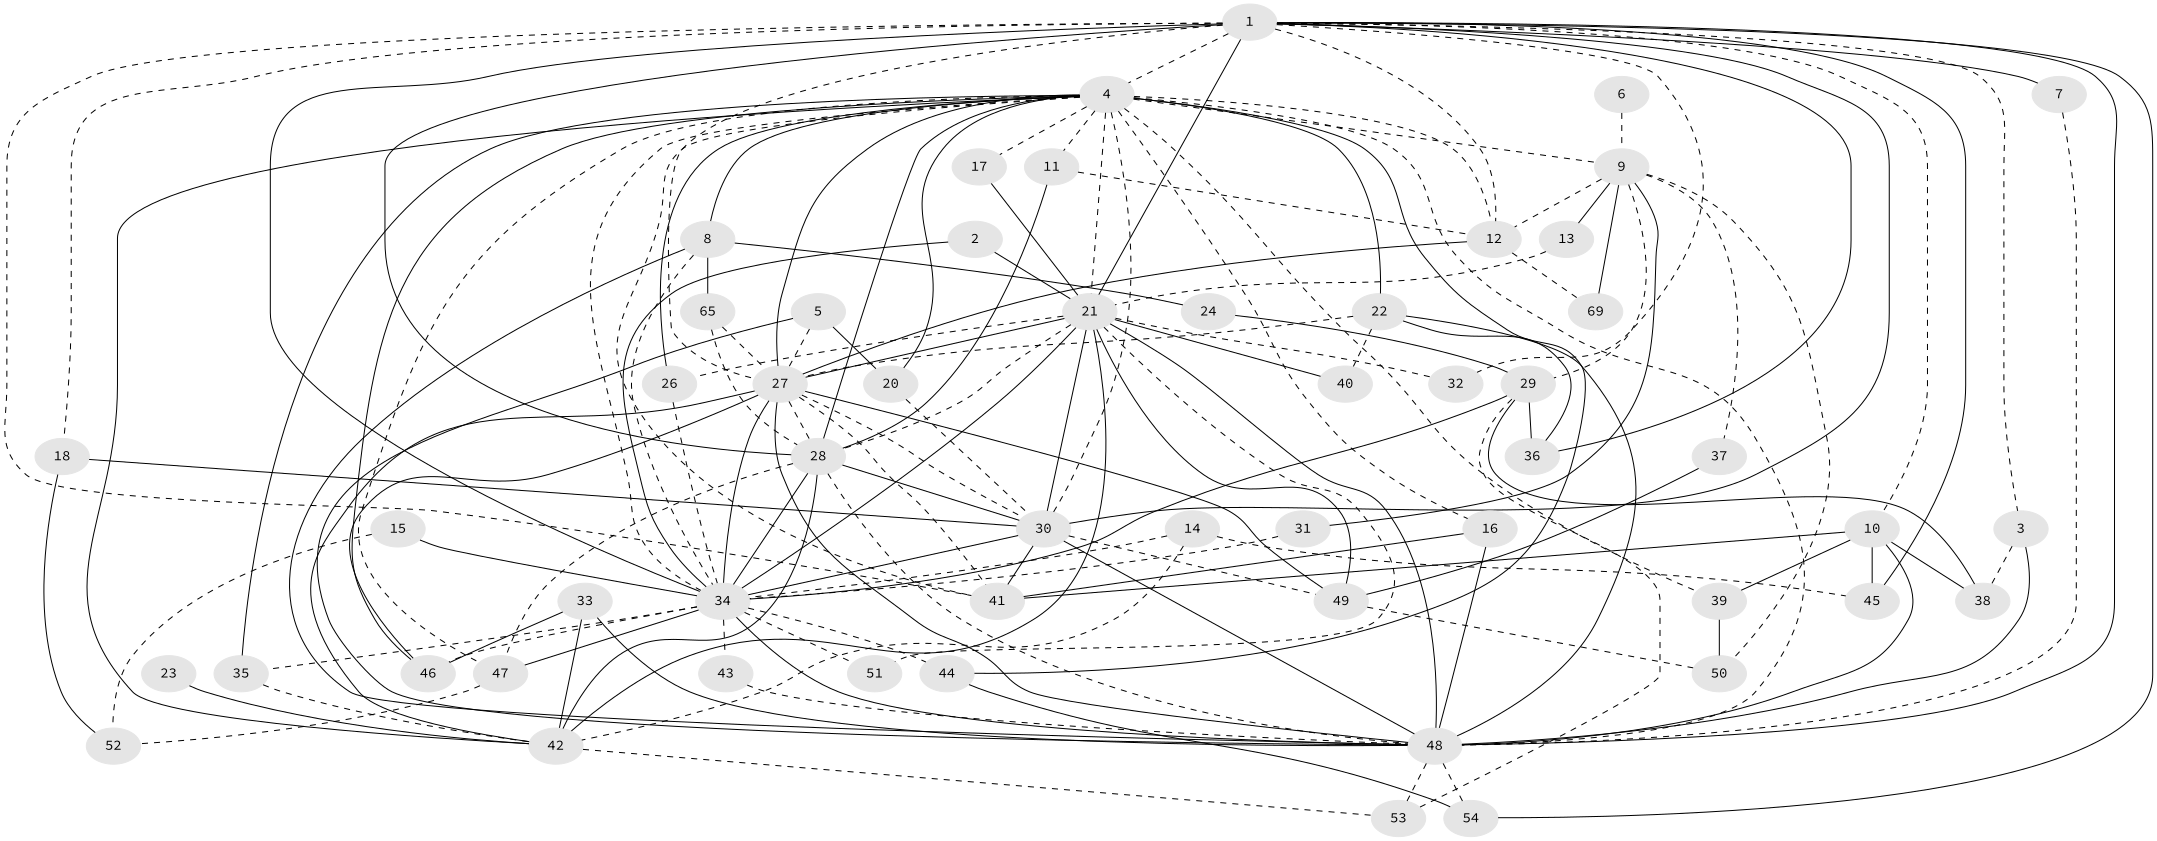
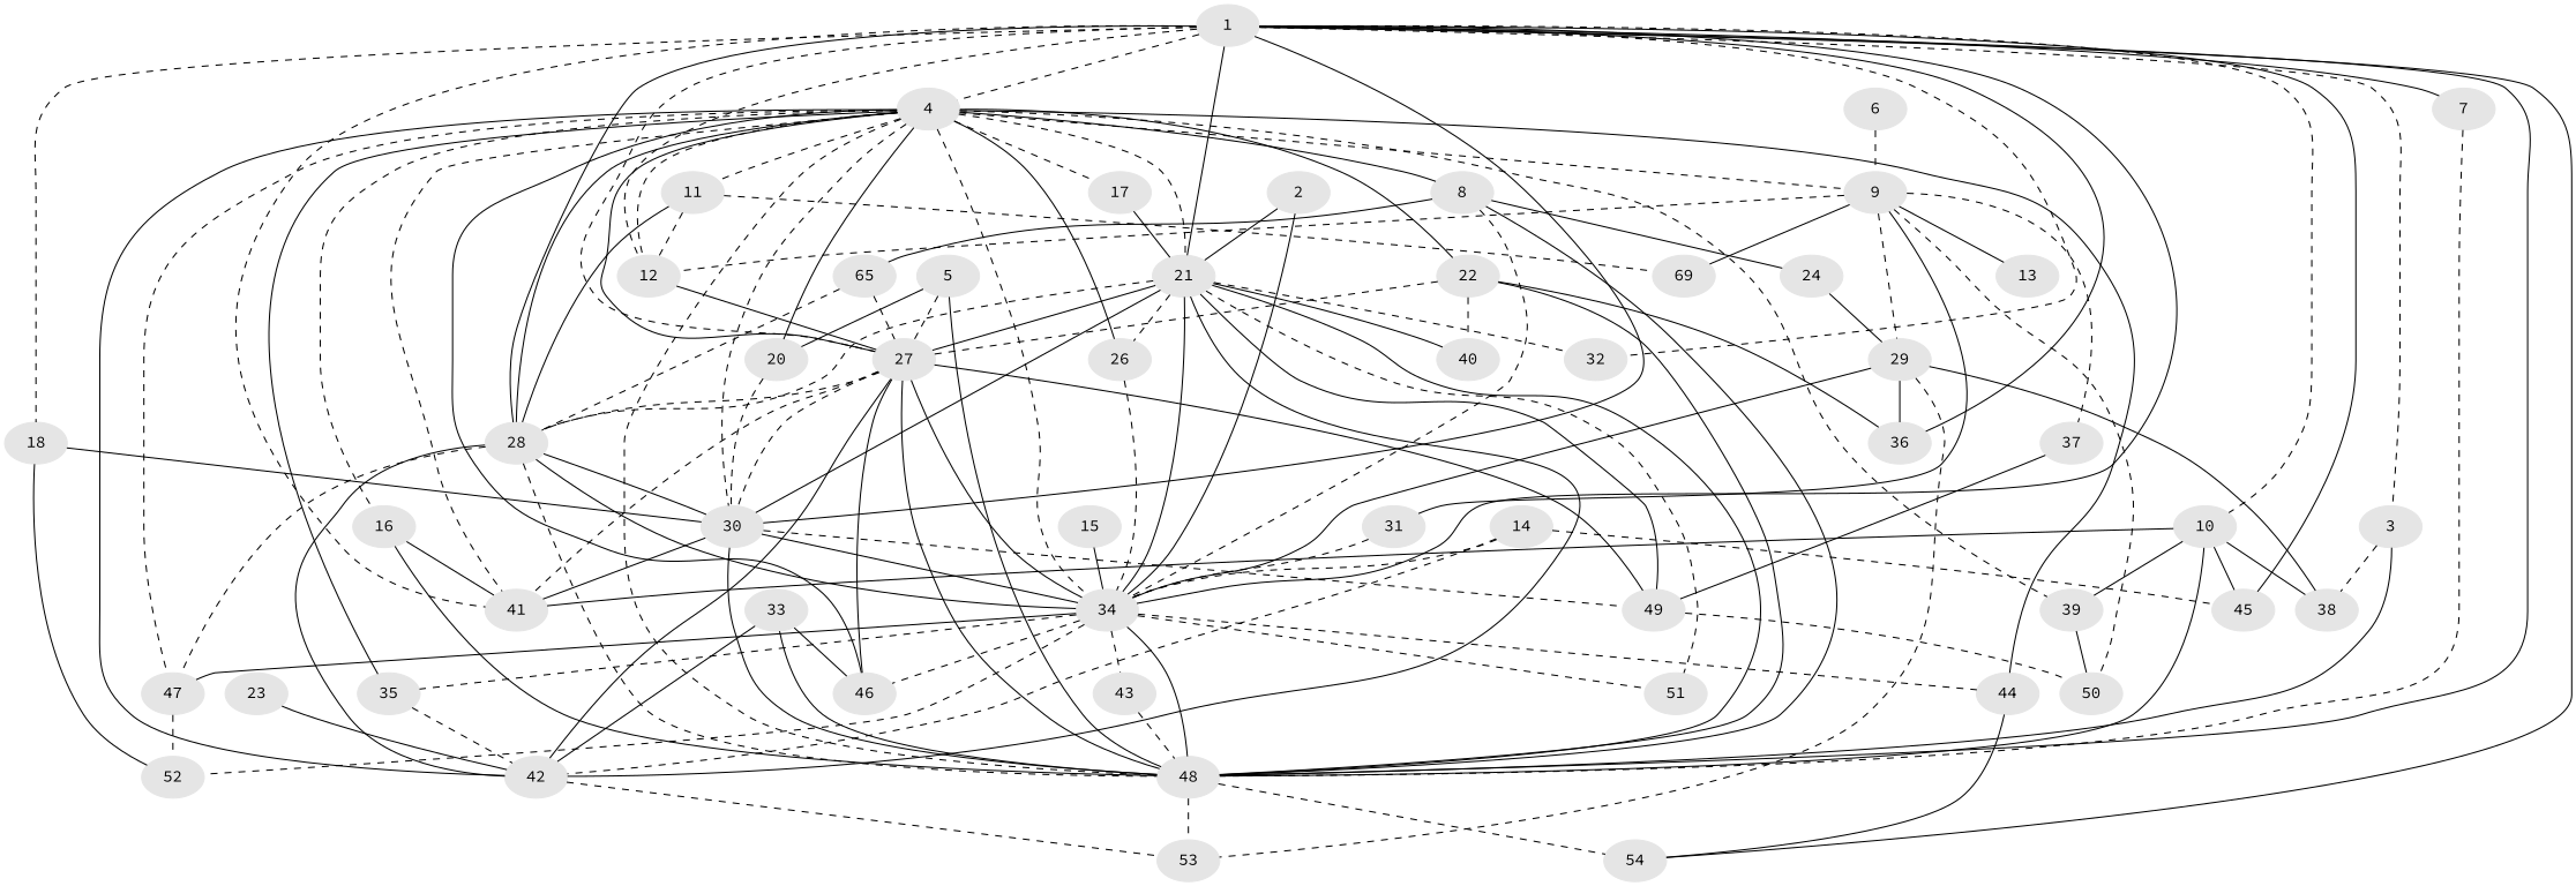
  graph {
    fontname="Source Code Pro"
    node [color=gray90 fontname="Source Code Pro" style=filled]
    edge [fontname="Source Code Pro" style=solid weight=1.0]
    1
    3
    4
    7
    10
    12
    18
    21
    27
    28
    30
    32
    34
    36
    41
    45
    48
    54
    38
    8
    9
    11
    16
    17
    20
    22
    26
    35
    39
    42
    44
    46
    47
    52
    40
    49
    51
    43
    53
    2
    24
    n42 [label=65]
    13
    n44 [label=69]
    29
    31
    37
    50
    5
    6
    14
    15
    23
    33
    1 -- 3 [style=dashed]
    1 -- 4 [style=dashed weight=4.0]
    1 -- 7
    1 -- 10 [style=dashed]
    1 -- 12 [style=dashed]
    1 -- 18 [style=dashed weight=2.0]
    1 -- 21 [weight=2.0]
    1 -- 27 [style=dashed weight=2.0]
    1 -- 28 [weight=2.0]
    1 -- 30 [weight=2.0]
    1 -- 32 [style=dashed]
    1 -- 34 [weight=2.0]
    1 -- 36
    1 -- 41 [style=dashed]
    1 -- 45
    1 -- 48 [weight=2.0]
    1 -- 54
    3 -- 48
    3 -- 38 [style=dashed]
    4 -- 12 [style=dashed]
    4 -- 21 [style=dashed weight=4.0]
    4 -- 27 [weight=3.0]
    4 -- 28 [weight=2.0]
    4 -- 30 [style=dashed weight=3.0]
    4 -- 34 [style=dashed weight=3.0]
    4 -- 41 [style=dashed]
    4 -- 48 [style=dashed weight=3.0]
    4 -- 8 [weight=2.0]
    4 -- 9 [style=dashed weight=2.0]
    4 -- 11 [style=dashed]
    4 -- 16 [style=dashed]
    4 -- 17 [style=dashed]
    4 -- 20
    4 -- 22
    4 -- 26
    4 -- 35
    4 -- 39 [style=dashed]
    4 -- 42
    4 -- 44
    4 -- 46
    4 -- 47 [style=dashed]
    7 -- 48 [style=dashed]
    10 -- 41
    10 -- 45
    10 -- 48
    10 -- 38
    10 -- 39
    12 -- 27
    18 -- 30
    18 -- 52
    21 -- 27 [weight=2.0]
    21 -- 28 [style=dashed]
    21 -- 30
    21 -- 32 [style=dashed weight=2.0]
    21 -- 34
    21 -- 48
    21 -- 26 [style=dashed]
    21 -- 42
    21 -- 40
    21 -- 49
    21 -- 51 [style=dashed]
    27 -- 28 [style=dashed]
    27 -- 30 [style=dashed]
    27 -- 34
    27 -- 41 [style=dashed]
    27 -- 48
    27 -- 42
    27 -- 46 [weight=2.0]
    27 -- 49
    28 -- 30
    28 -- 34 [weight=2.0]
    28 -- 48 [style=dashed weight=2.0]
    28 -- 42
    28 -- 47 [style=dashed]
    30 -- 34
    30 -- 41
    30 -- 48
    30 -- 49 [style=dashed]
    34 -- 48 [weight=2.0]
    34 -- 35 [style=dashed]
    34 -- 44 [style=dashed]
    34 -- 46 [style=dashed]
    34 -- 47
-   15 -- 52 [style=dashed]
+   34 -- 52 [style=dashed]
    34 -- 51 [style=dashed]
    34 -- 43 [style=dashed]
    48 -- 54 [style=dashed weight=2.0]
    48 -- 53 [style=dashed weight=2.0]
    8 -- 34 [style=dashed]
    8 -- 48
    8 -- 24
    8 -- n42
    9 -- 12 [style=dashed]
    9 -- 13
    9 -- n44
    9 -- 29 [style=dashed]
    9 -- 31
    9 -- 37 [style=dashed]
    9 -- 50 [style=dashed]
    11 -- 12 [style=dashed]
    11 -- 28
-   12 -- n44 [style=dashed]
+   11 -- n44 [style=dashed]
    16 -- 41
    16 -- 48
    17 -- 21
    20 -- 30 [style=dashed]
    22 -- 27 [style=dashed]
    22 -- 36
    22 -- 48
    22 -- 40 [style=dashed weight=2.0]
    26 -- 34 [style=dashed]
    35 -- 42 [style=dashed]
    39 -- 50
    42 -- 53 [style=dashed]
    44 -- 54
    47 -- 52 [style=dashed]
    49 -- 50 [style=dashed]
    43 -- 48 [style=dashed]
    2 -- 21
    2 -- 34
    24 -- 29
    n42 -- 27 [style=dashed]
    n42 -- 28 [style=dashed]
-   13 -- 21 [style=dashed]
    29 -- 34
    29 -- 36
    29 -- 38
    29 -- 53 [style=dashed]
    31 -- 34 [style=dashed weight=2.0]
    37 -- 49
    5 -- 27 [style=dashed]
    5 -- 48
    5 -- 20
    6 -- 9 [style=dashed]
    14 -- 34 [style=dashed]
    14 -- 45 [style=dashed]
    14 -- 42 [style=dashed]
    15 -- 34
    23 -- 42
    33 -- 48
    33 -- 42
    33 -- 46
  }
